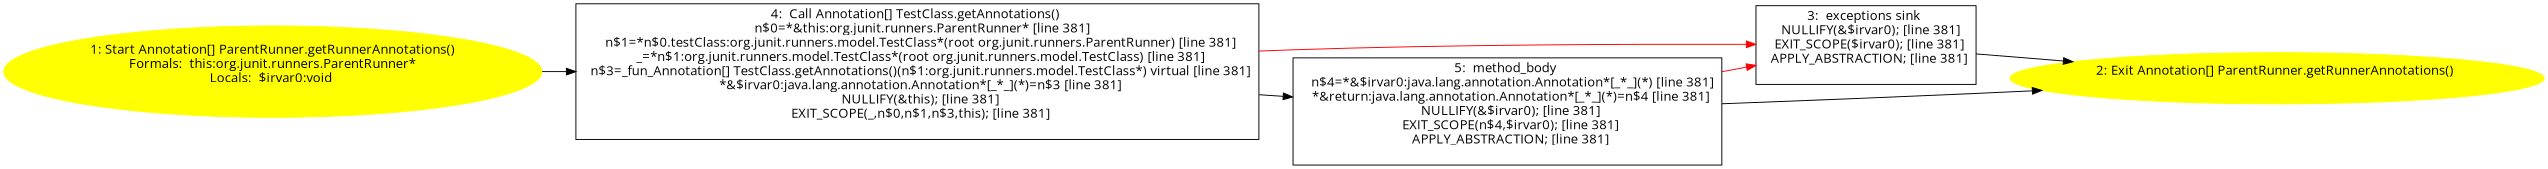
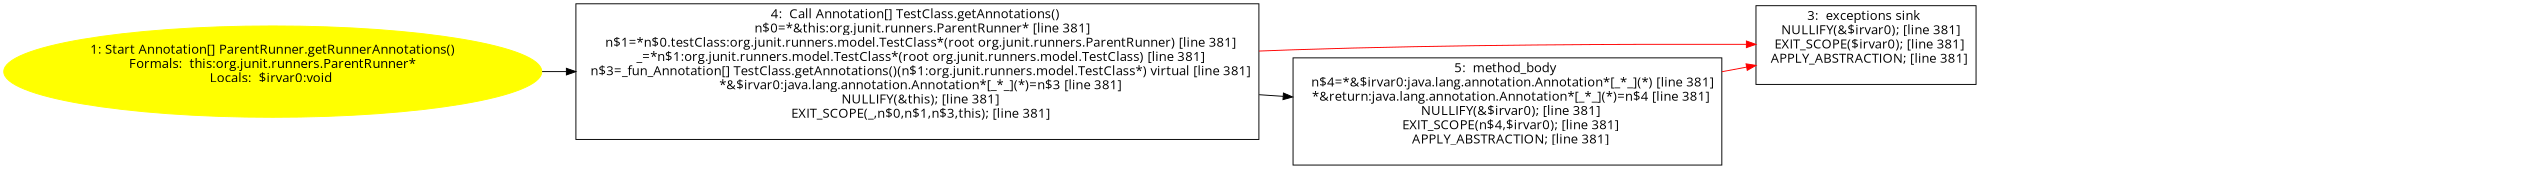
  digraph {
    rankdir=LR
    fontname="Open Sans"
    node [fontname="Open Sans" shape=box]
    edge [fontname="Open Sans"]
    n1 [color=yellow label="1: Start Annotation[] ParentRunner.getRunnerAnnotations()\nFormals:  this:org.junit.runners.ParentRunner*\nLocals:  $irvar0:void \n  " style=filled shape=""]
    n2 [label="4:  Call Annotation[] TestClass.getAnnotations() \n   n$0=*&this:org.junit.runners.ParentRunner* [line 381]\n  n$1=*n$0.testClass:org.junit.runners.model.TestClass*(root org.junit.runners.ParentRunner) [line 381]\n  _=*n$1:org.junit.runners.model.TestClass*(root org.junit.runners.model.TestClass) [line 381]\n  n$3=_fun_Annotation[] TestClass.getAnnotations()(n$1:org.junit.runners.model.TestClass*) virtual [line 381]\n  *&$irvar0:java.lang.annotation.Annotation*[_*_](*)=n$3 [line 381]\n  NULLIFY(&this); [line 381]\n  EXIT_SCOPE(_,n$0,n$1,n$3,this); [line 381]\n "]
    n3 [label="3:  exceptions sink \n   NULLIFY(&$irvar0); [line 381]\n  EXIT_SCOPE($irvar0); [line 381]\n  APPLY_ABSTRACTION; [line 381]\n "]
    n4 [label="5:  method_body \n   n$4=*&$irvar0:java.lang.annotation.Annotation*[_*_](*) [line 381]\n  *&return:java.lang.annotation.Annotation*[_*_](*)=n$4 [line 381]\n  NULLIFY(&$irvar0); [line 381]\n  EXIT_SCOPE(n$4,$irvar0); [line 381]\n  APPLY_ABSTRACTION; [line 381]\n "]
-   n5 [color=yellow label="2: Exit Annotation[] ParentRunner.getRunnerAnnotations() \n  " style=filled shape=""]
    n1 -> n2
    n2 -> n3 [color=red]
    n2 -> n4
-   n3 -> n5
    n4 -> n3 [color=red]
-   n4 -> n5
  }
